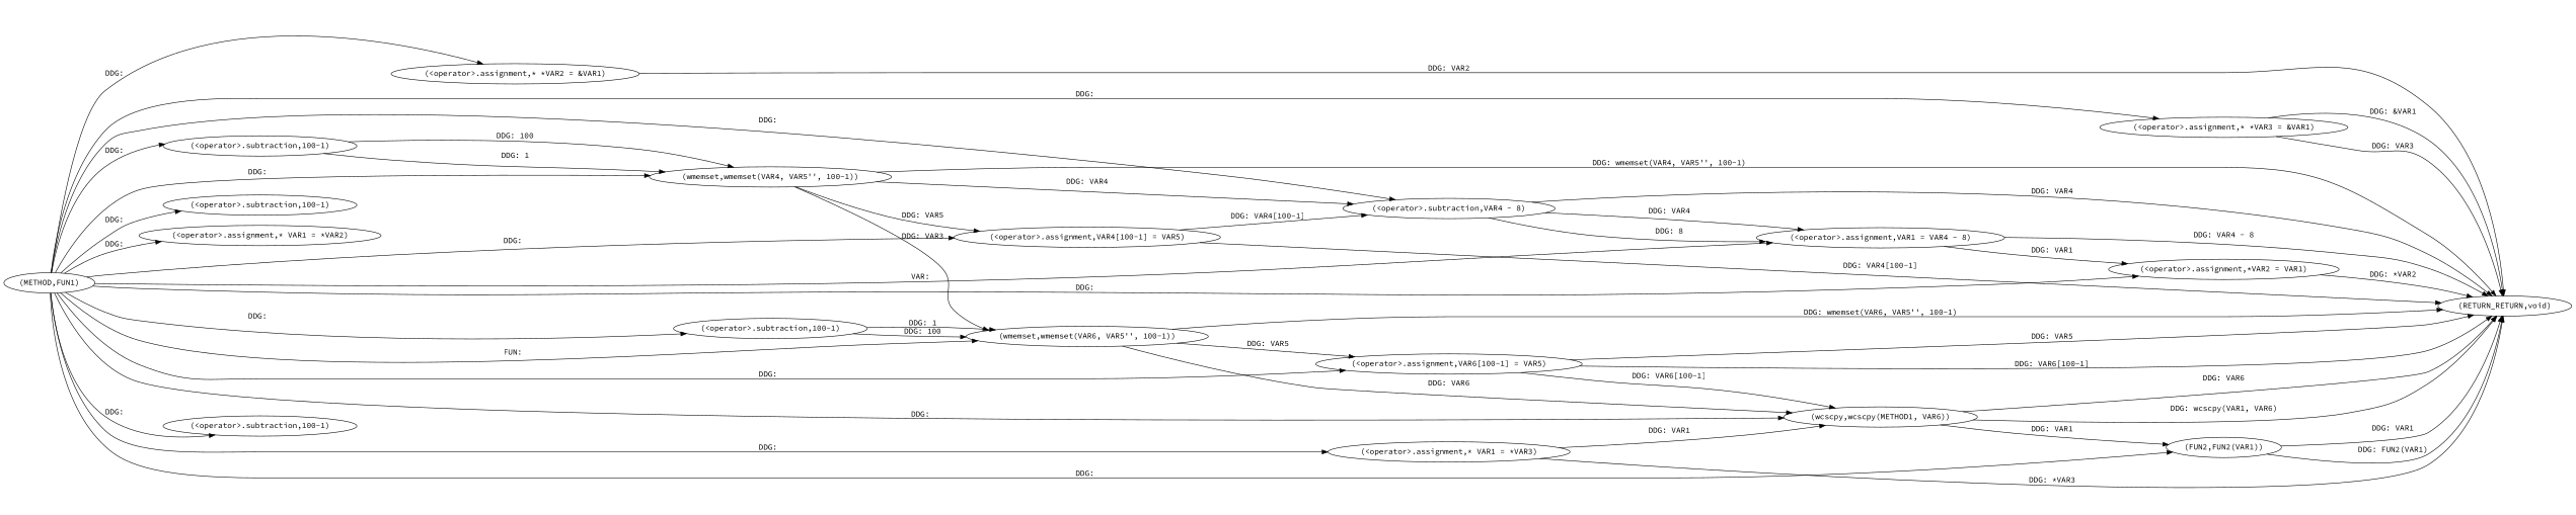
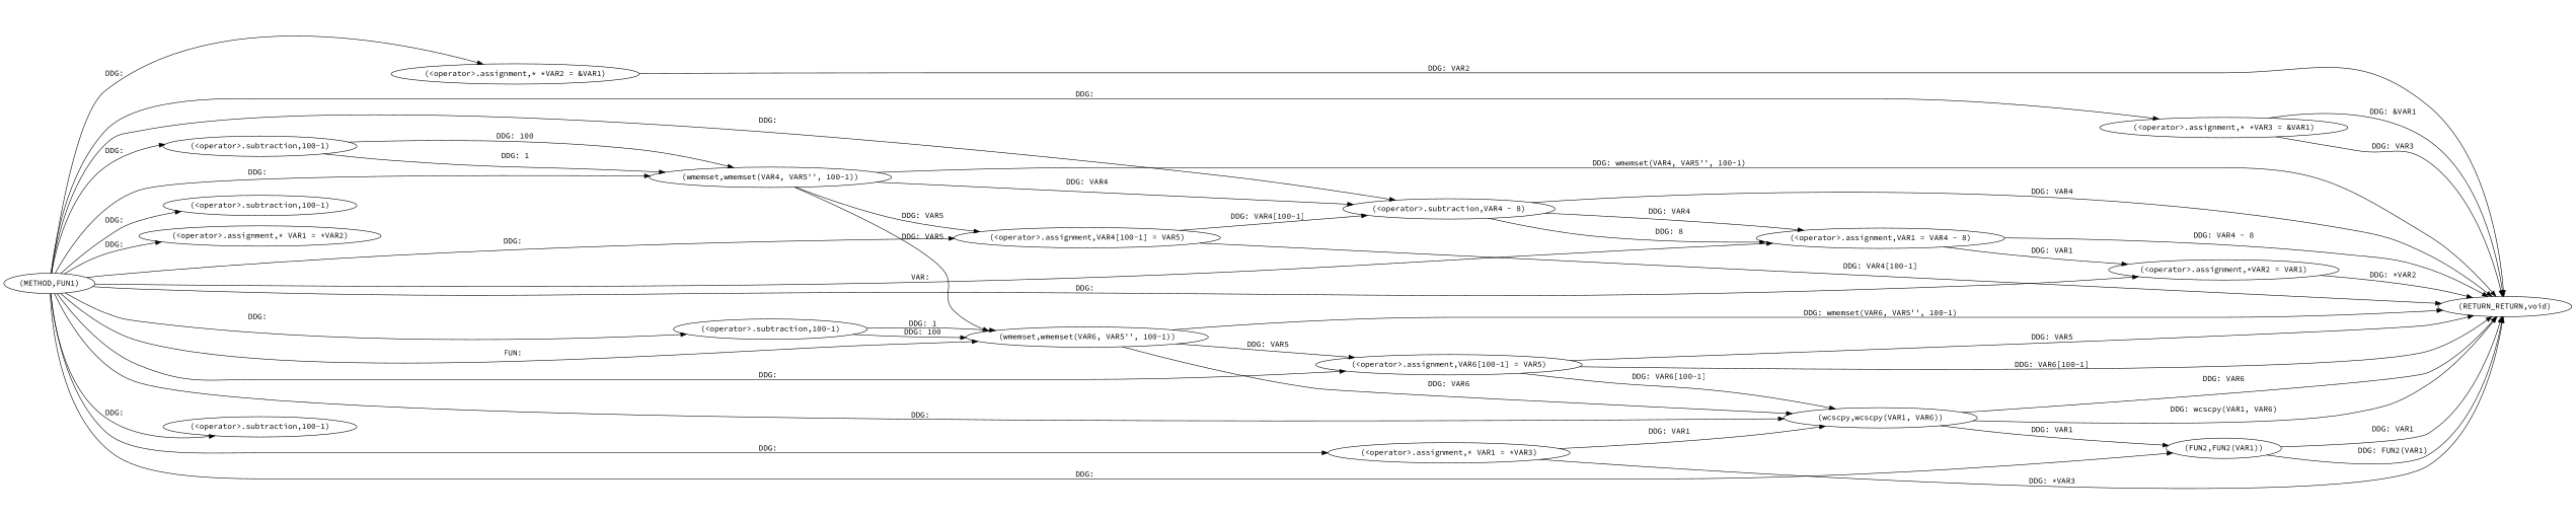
  digraph {
    fontname="Source Code Pro"
    rankdir=LR
    node [fontname="Source Code Pro"]
    edge [fontname="Source Code Pro"]
    n1 [label="(METHOD,FUN1)"]
    n2 [label="(<operator>.assignment,* *VAR2 = &VAR1)"]
    n3 [label="(<operator>.assignment,* *VAR3 = &VAR1)"]
    n4 [label="(wmemset,wmemset(VAR4, VAR5'', 100-1))"]
    n5 [label="(<operator>.subtraction,100-1)"]
    n6 [label="(<operator>.assignment,VAR4[100-1] = VAR5)"]
    n7 [label="(<operator>.subtraction,100-1)"]
    n8 [label="(<operator>.assignment,* VAR1 = *VAR2)"]
    n9 [label="(<operator>.assignment,VAR1 = VAR4 - 8)"]
    n10 [label="(<operator>.subtraction,VAR4 - 8)"]
    n11 [label="(<operator>.assignment,*VAR2 = VAR1)"]
    n12 [label="(<operator>.assignment,* VAR1 = *VAR3)"]
    n13 [label="(wmemset,wmemset(VAR6, VAR5'', 100-1))"]
    n14 [label="(<operator>.subtraction,100-1)"]
    n15 [label="(<operator>.assignment,VAR6[100-1] = VAR5)"]
    n16 [label="(<operator>.subtraction,100-1)"]
-   n17 [label="(wcscpy,wcscpy(METHOD1, VAR6))"]
+   n17 [label="(wcscpy,wcscpy(VAR1, VAR6))"]
    n18 [label="(FUN2,FUN2(VAR1))"]
    n19 [label="(RETURN_RETURN,void)"]
    n1 -> n2 [label="DDG: "]
    n1 -> n3 [label="DDG: "]
    n1 -> n4 [label="DDG: "]
    n1 -> n5 [label="DDG: "]
    n1 -> n6 [label="DDG: "]
    n1 -> n7 [label="DDG: "]
    n1 -> n8 [label="DDG: "]
    n1 -> n9 [label="VAR: "]
    n1 -> n10 [label="DDG: "]
    n1 -> n11 [label="DDG: "]
    n1 -> n12 [label="DDG: "]
    n1 -> n13 [label="FUN: "]
    n1 -> n14 [label="DDG: "]
    n1 -> n15 [label="DDG: "]
    n1 -> n16 [label="DDG: "]
    n1 -> n17 [label="DDG: "]
    n1 -> n18 [label="DDG: "]
    n2 -> n19 [label="DDG: VAR2"]
    n3 -> n19 [label="DDG: &VAR1"]
    n3 -> n19 [label="DDG: VAR3"]
    n4 -> n6 [label="DDG: VAR5"]
    n4 -> n10 [label="DDG: VAR4"]
-   n4 -> n13 [label="DDG: VAR3"]
+   n4 -> n13 [label="DDG: VAR5"]
    n4 -> n19 [label="DDG: wmemset(VAR4, VAR5'', 100-1)"]
    n5 -> n4 [label="DDG: 100"]
    n5 -> n4 [label="DDG: 1"]
    n6 -> n10 [label="DDG: VAR4[100-1]"]
    n6 -> n19 [label="DDG: VAR4[100-1]"]
    n9 -> n11 [label="DDG: VAR1"]
    n9 -> n19 [label="DDG: VAR4 - 8"]
    n10 -> n9 [label="DDG: VAR4"]
    n10 -> n9 [label="DDG: 8"]
    n10 -> n19 [label="DDG: VAR4"]
    n11 -> n19 [label="DDG: *VAR2"]
    n12 -> n17 [label="DDG: VAR1"]
    n12 -> n19 [label="DDG: *VAR3"]
    n13 -> n15 [label="DDG: VAR5"]
    n13 -> n17 [label="DDG: VAR6"]
    n13 -> n19 [label="DDG: wmemset(VAR6, VAR5'', 100-1)"]
    n14 -> n13 [label="DDG: 100"]
    n14 -> n13 [label="DDG: 1"]
    n15 -> n17 [label="DDG: VAR6[100-1]"]
    n15 -> n19 [label="DDG: VAR6[100-1]"]
    n15 -> n19 [label="DDG: VAR5"]
    n17 -> n18 [label="DDG: VAR1"]
    n17 -> n19 [label="DDG: VAR6"]
    n17 -> n19 [label="DDG: wcscpy(VAR1, VAR6)"]
    n18 -> n19 [label="DDG: FUN2(VAR1)"]
    n18 -> n19 [label="DDG: VAR1"]
  }
